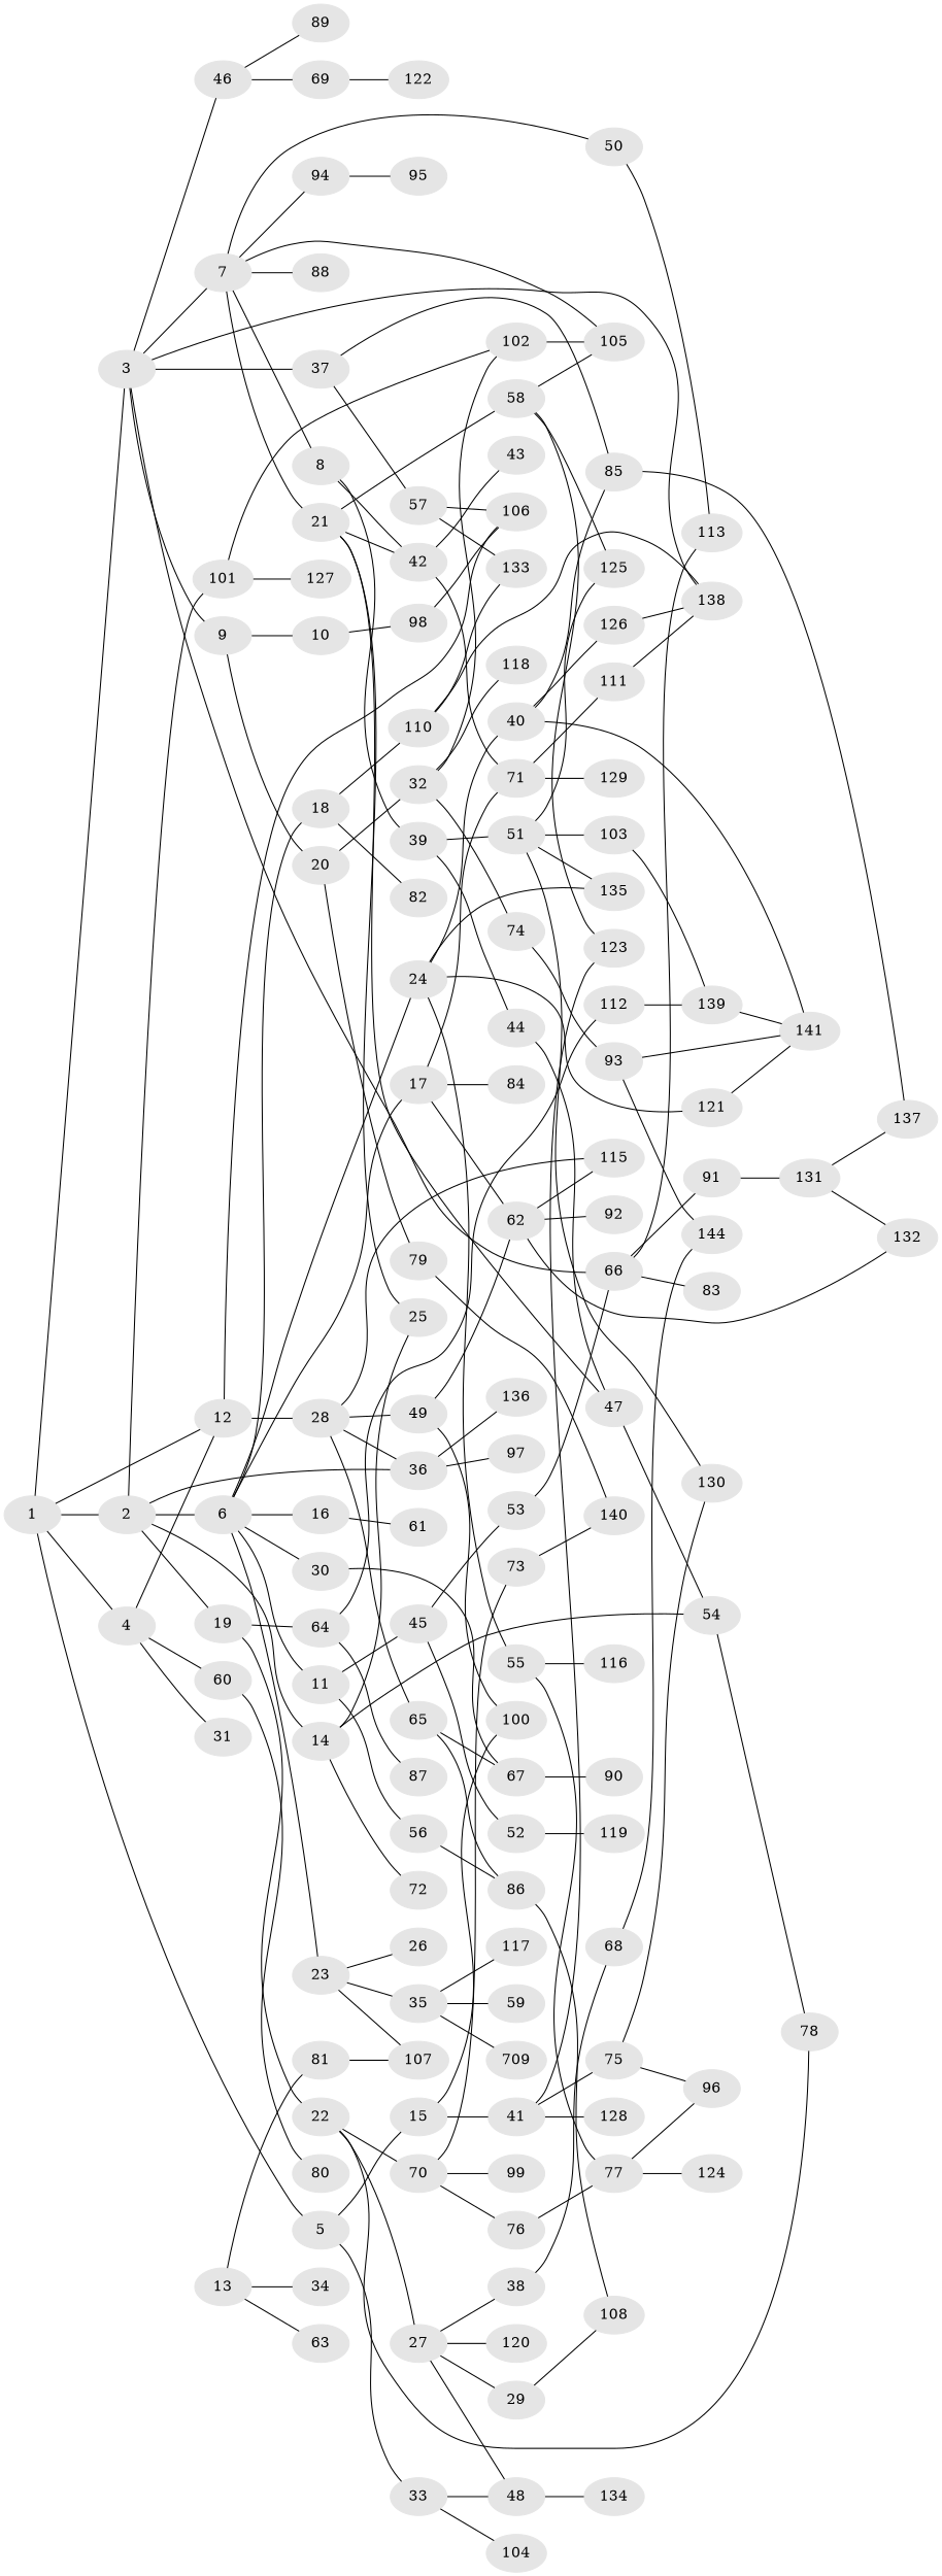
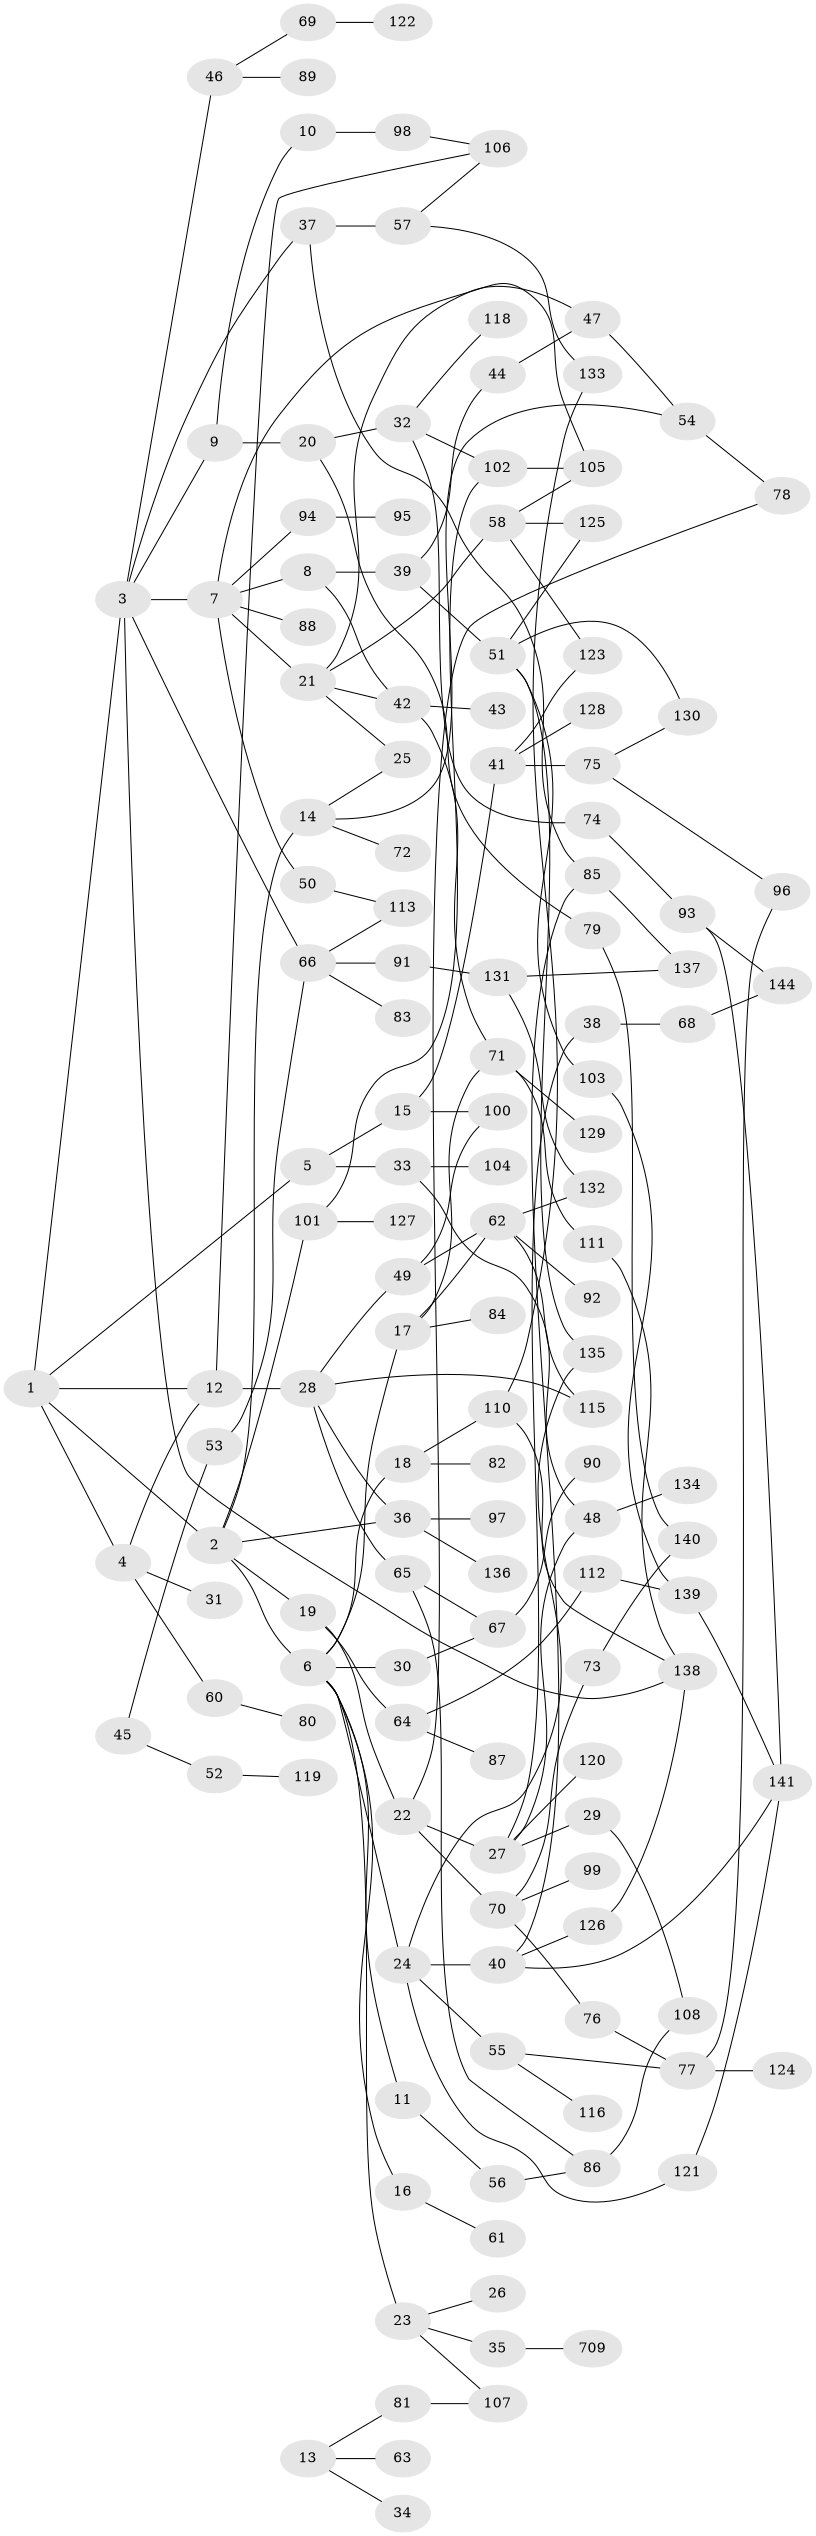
  graph {
    rankdir=LR
    node [color=gray90 style=filled]
    1
    2
    3
    4
    5
    12
    6
    14
    19
    36
    101
    7
    9
    37
    46
    66
    138
    31
    60
    15
    33
    28
    106
    11
    16
    17
    18
    23
    24
    30
    13
    34
    63
    81
    25
    54
    72
    22
    64
    97
    136
    102
    127
    8
    21
    50
    88
    94
    105
    10
    20
    57
    85
    69
    89
    113
    83
    91
    80
    41
    100
    48
    104
    45
    56
    61
    62
    71
    84
    82
    110
    26
    35
    107
    40
    55
    121
    135
    67
    39
    42
    47
    58
    95
    44
    51
    43
    98
    32
    79
    52
    53
    86
    49
    65
    115
    78
    75
    123
    128
    92
    132
    111
    129
    133
    27
    70
    87
    112
    74
    118
    140
    125
    29
    38
    120
    73
    76
    99
-   59
    n121 [label=709]
-   117
    126
    141
    77
    116
    108
    68
    134
    90
    93
    137
    n133 [label=144]
    103
    130
    96
    119
    122
    139
    124
    131
    1 -- 2
    1 -- 3
    1 -- 4
    1 -- 5
    1 -- 12
    2 -- 6
    2 -- 14
    2 -- 19
    2 -- 36
    2 -- 101
    3 -- 7
    3 -- 9
    3 -- 37
    3 -- 46
    3 -- 66
    3 -- 138
    4 -- 12
    4 -- 31
    4 -- 60
    5 -- 15
    5 -- 33
    12 -- 28
    12 -- 106
    6 -- 11
    6 -- 16
    6 -- 17
    6 -- 18
    6 -- 23
    6 -- 24
    6 -- 30
    14 -- 25
    14 -- 54
    14 -- 72
    19 -- 22
    19 -- 64
    36 -- 97
    36 -- 136
    101 -- 102
    101 -- 127
    7 -- 8
    7 -- 21
    7 -- 50
    7 -- 88
    7 -- 94
    7 -- 105
    9 -- 10
    9 -- 20
    37 -- 57
    37 -- 85
    46 -- 69
    46 -- 89
    66 -- 113
    66 -- 83
    66 -- 91
    60 -- 80
    15 -- 41
    15 -- 100
    33 -- 48
    33 -- 104
    28 -- 36
    28 -- 49
    28 -- 65
    28 -- 115
-   11 -- 45
    11 -- 56
    16 -- 61
    17 -- 62
    17 -- 71
    17 -- 84
    18 -- 82
    18 -- 110
    23 -- 26
    23 -- 35
    23 -- 107
    24 -- 40
    24 -- 55
    24 -- 121
    24 -- 135
    30 -- 67
    13 -- 34
    13 -- 63
    13 -- 81
    81 -- 107
    54 -- 78
    22 -- 78
    22 -- 27
    22 -- 70
    64 -- 87
    64 -- 112
    102 -- 105
    8 -- 39
    8 -- 42
    21 -- 25
    21 -- 42
    21 -- 47
    21 -- 58
    50 -- 113
    94 -- 95
    10 -- 98
    20 -- 32
    20 -- 79
    57 -- 106
    57 -- 133
    85 -- 137
    69 -- 122
    91 -- 131
    41 -- 75
    41 -- 123
    41 -- 128
    48 -- 134
    45 -- 52
    45 -- 53
    56 -- 86
    62 -- 115
    62 -- 92
    62 -- 132
    71 -- 111
    71 -- 129
    110 -- 138
    110 -- 133
-   35 -- 59
    35 -- n121
-   35 -- 117
    40 -- 85
    40 -- 126
    40 -- 141
    55 -- 77
    55 -- 116
    121 -- 141
    67 -- 90
    39 -- 44
    39 -- 51
    42 -- 71
    42 -- 43
    47 -- 54
    58 -- 105
    58 -- 123
    58 -- 125
    44 -- 47
    51 -- 135
    51 -- 125
    51 -- 103
    51 -- 130
    98 -- 106
    32 -- 102
    32 -- 74
    32 -- 118
    79 -- 140
    52 -- 119
    53 -- 66
    86 -- 108
    49 -- 100
    49 -- 62
    65 -- 67
    65 -- 86
    75 -- 130
    75 -- 96
    111 -- 138
    27 -- 48
    27 -- 29
    27 -- 38
    27 -- 120
    70 -- 73
    70 -- 76
    70 -- 99
    112 -- 139
    74 -- 93
    29 -- 108
    38 -- 68
    73 -- 140
    76 -- 77
    126 -- 138
    77 -- 96
    77 -- 124
    68 -- n133
    93 -- 141
    93 -- n133
    103 -- 139
    139 -- 141
    131 -- 132
    131 -- 137
  }
